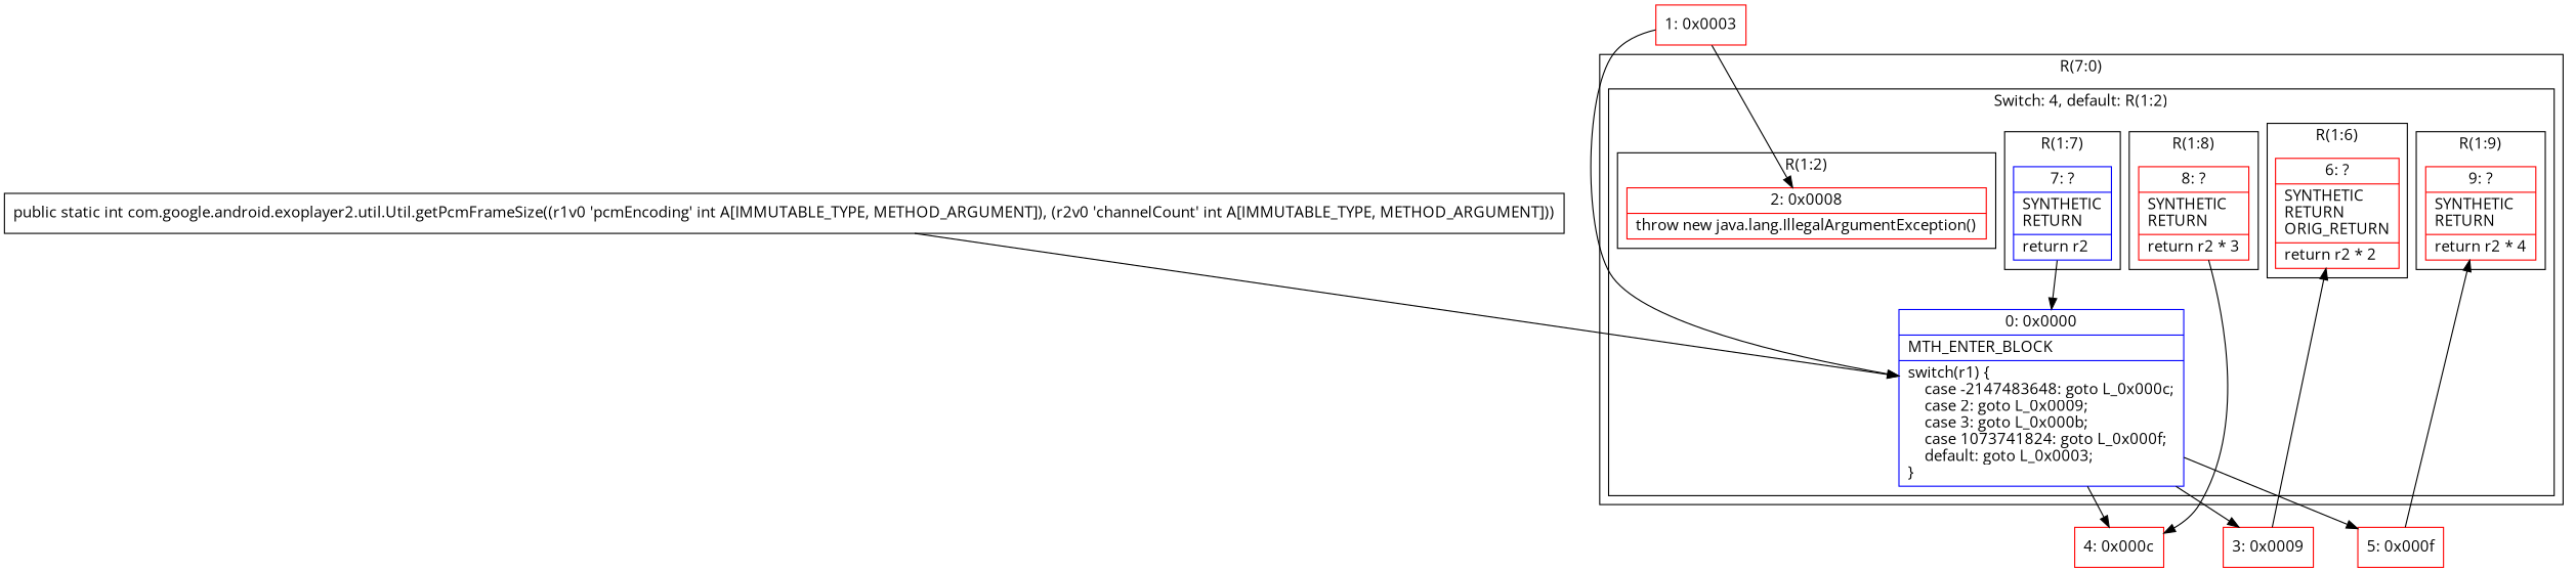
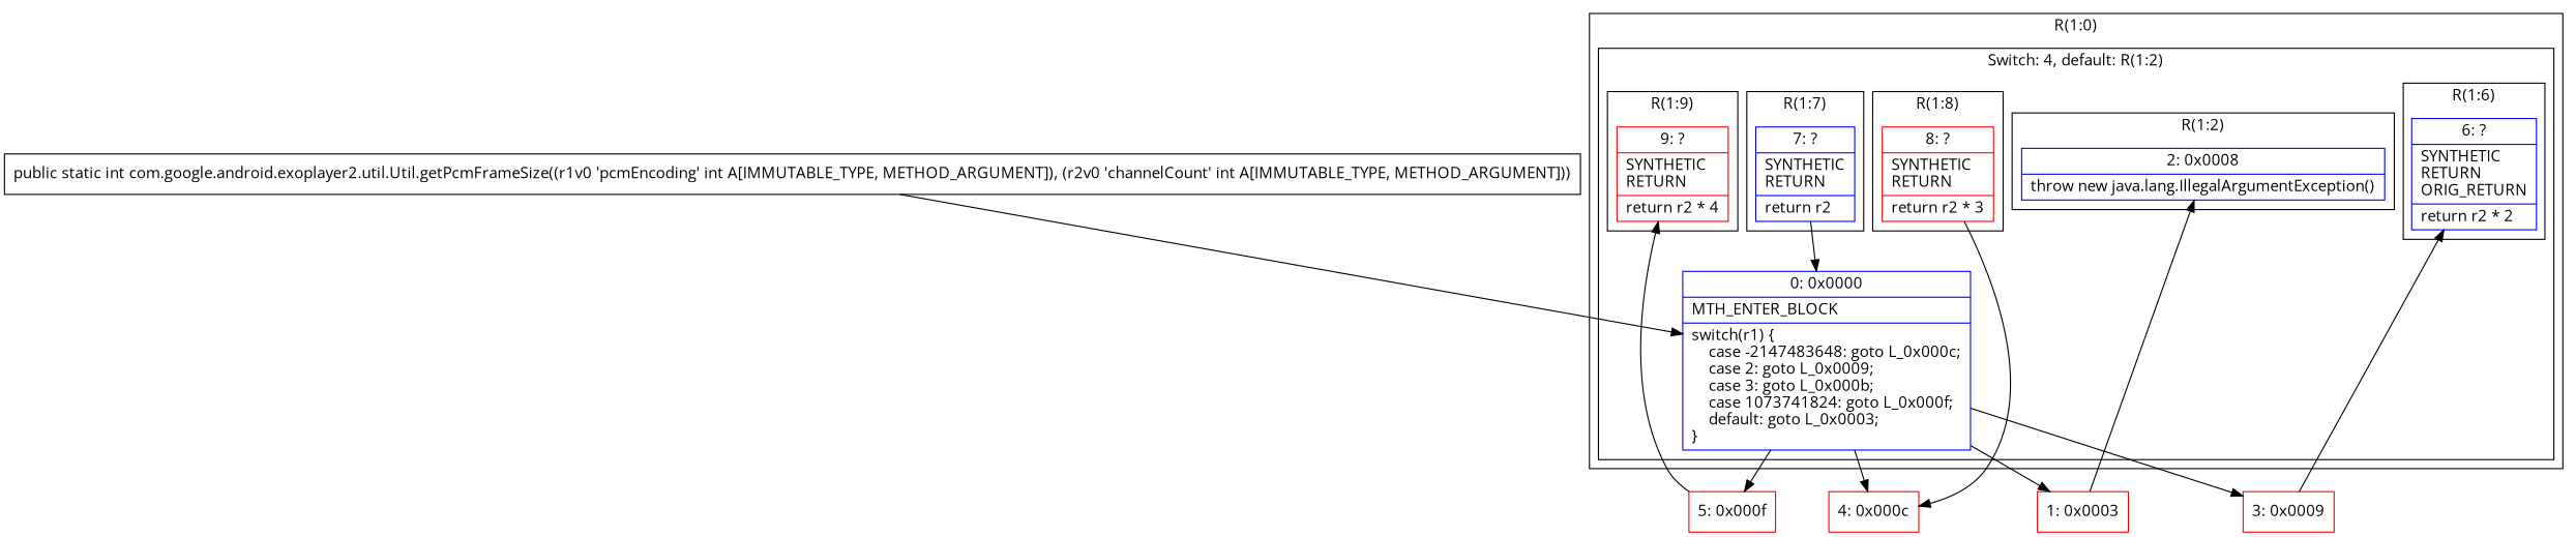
  digraph {
    fontname="Open Sans"
    node [color=red fontname="Open Sans" shape=record]
    edge [fontname="Open Sans"]
    n1 [label="{8\:\ ?|SYNTHETIC\lRETURN\l|return r2 * 3\l}"]
-   n2 [label="{6\:\ ?|SYNTHETIC\lRETURN\lORIG_RETURN\l|return r2 * 2\l}"]
+   n2 [color=blue label="{6\:\ ?|SYNTHETIC\lRETURN\lORIG_RETURN\l|return r2 * 2\l}"]
    n3 [color=blue label="{7\:\ ?|SYNTHETIC\lRETURN\l|return r2\l}"]
    n4 [label="{9\:\ ?|SYNTHETIC\lRETURN\l|return r2 * 4\l}"]
-   n5 [label="{2\:\ 0x0008|throw new java.lang.IllegalArgumentException()\l}"]
+   n5 [color=blue label="{2\:\ 0x0008|throw new java.lang.IllegalArgumentException()\l}"]
    n6 [color=blue label="{0\:\ 0x0000|MTH_ENTER_BLOCK\l|switch(r1) \{\l    case \-2147483648: goto L_0x000c;\l    case 2: goto L_0x0009;\l    case 3: goto L_0x000b;\l    case 1073741824: goto L_0x000f;\l    default: goto L_0x0003;\l\}\l}"]
    n7 [label="{4\:\ 0x000c}"]
    n8 [label="{1\:\ 0x0003}"]
    n9 [label="{3\:\ 0x0009}"]
    n10 [label="{5\:\ 0x000f}"]
    n11 [label="{public static int com.google.android.exoplayer2.util.Util.getPcmFrameSize((r1v0 'pcmEncoding' int A[IMMUTABLE_TYPE, METHOD_ARGUMENT]), (r2v0 'channelCount' int A[IMMUTABLE_TYPE, METHOD_ARGUMENT])) }" color=""]
    subgraph cluster_1 {
-     label="R(7:0)"
+     label="R(1:0)"
      subgraph cluster_2 {
        label="Switch: 4, default: R(1:2)"
        n6
        subgraph cluster_3 {
          label="R(1:8)"
          n1
        }
        subgraph cluster_4 {
          label="R(1:6)"
          n2
        }
        subgraph cluster_5 {
          label="R(1:7)"
          n3
        }
        subgraph cluster_6 {
          label="R(1:9)"
          n4
        }
        subgraph cluster_7 {
          label="R(1:2)"
          n5
        }
      }
    }
    n1 -> n7
    n3 -> n6
    n6 -> n7
-   n8 -> n6
+   n6 -> n8
    n6 -> n9
    n6 -> n10
    n8 -> n5
    n9 -> n2
    n10 -> n4
    n11 -> n6
  }
